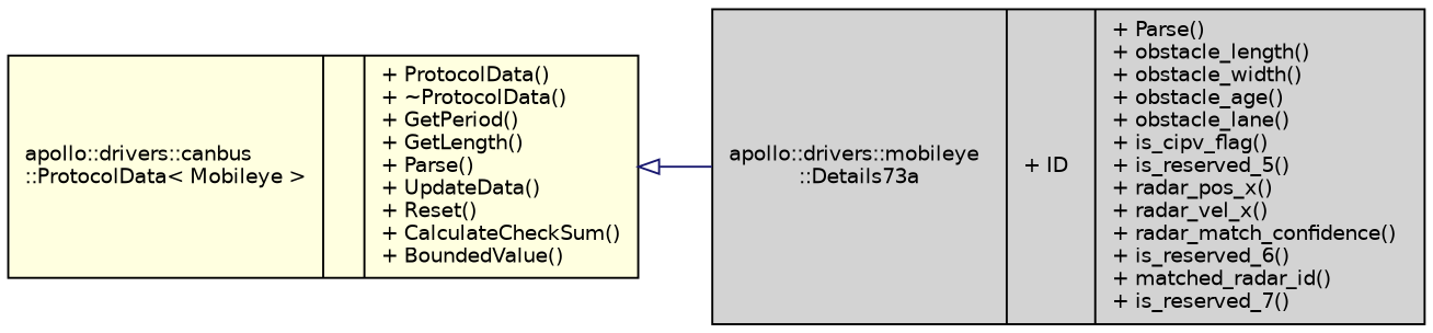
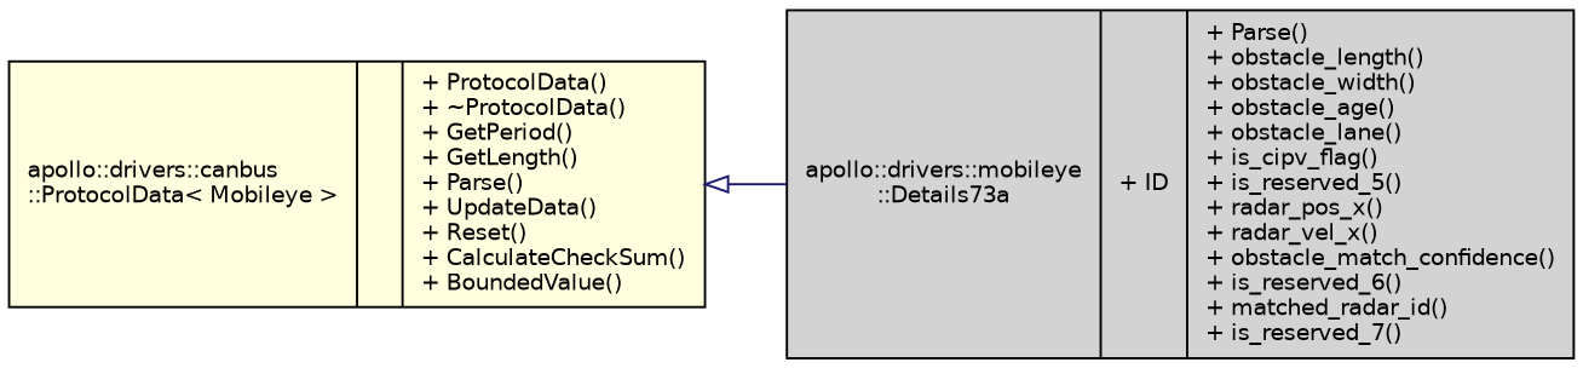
  digraph {
    rankdir=LR
    node [color=black fontname=Helvetica fontsize=10 shape=record style=filled]
-   n1 [fillcolor=lightgrey fontcolor=black height=0.2 label="{apollo::drivers::mobileye\l::Details73a\n|+ ID\l|+ Parse()\l+ obstacle_length()\l+ obstacle_width()\l+ obstacle_age()\l+ obstacle_lane()\l+ is_cipv_flag()\l+ is_reserved_5()\l+ radar_pos_x()\l+ radar_vel_x()\l+ radar_match_confidence()\l+ is_reserved_6()\l+ matched_radar_id()\l+ is_reserved_7()\l}" width=0.4]
+   n1 [fillcolor=lightgrey fontcolor=black height=0.2 label="{apollo::drivers::mobileye\l::Details73a\n|+ ID\l|+ Parse()\l+ obstacle_length()\l+ obstacle_width()\l+ obstacle_age()\l+ obstacle_lane()\l+ is_cipv_flag()\l+ is_reserved_5()\l+ radar_pos_x()\l+ radar_vel_x()\l+ obstacle_match_confidence()\l+ is_reserved_6()\l+ matched_radar_id()\l+ is_reserved_7()\l}" width=0.4]
    n2 [fillcolor=lightyellow height=0.2 label="{apollo::drivers::canbus\l::ProtocolData\< Mobileye \>\n||+ ProtocolData()\l+ ~ProtocolData()\l+ GetPeriod()\l+ GetLength()\l+ Parse()\l+ UpdateData()\l+ Reset()\l+ CalculateCheckSum()\l+ BoundedValue()\l}" width=0.4]
    n2 -> n1 [arrowtail=onormal color=midnightblue dir=back fontname=Helvetica fontsize=10 labelfontname=Helvetica labelfontsize=10 style=solid]
  }
